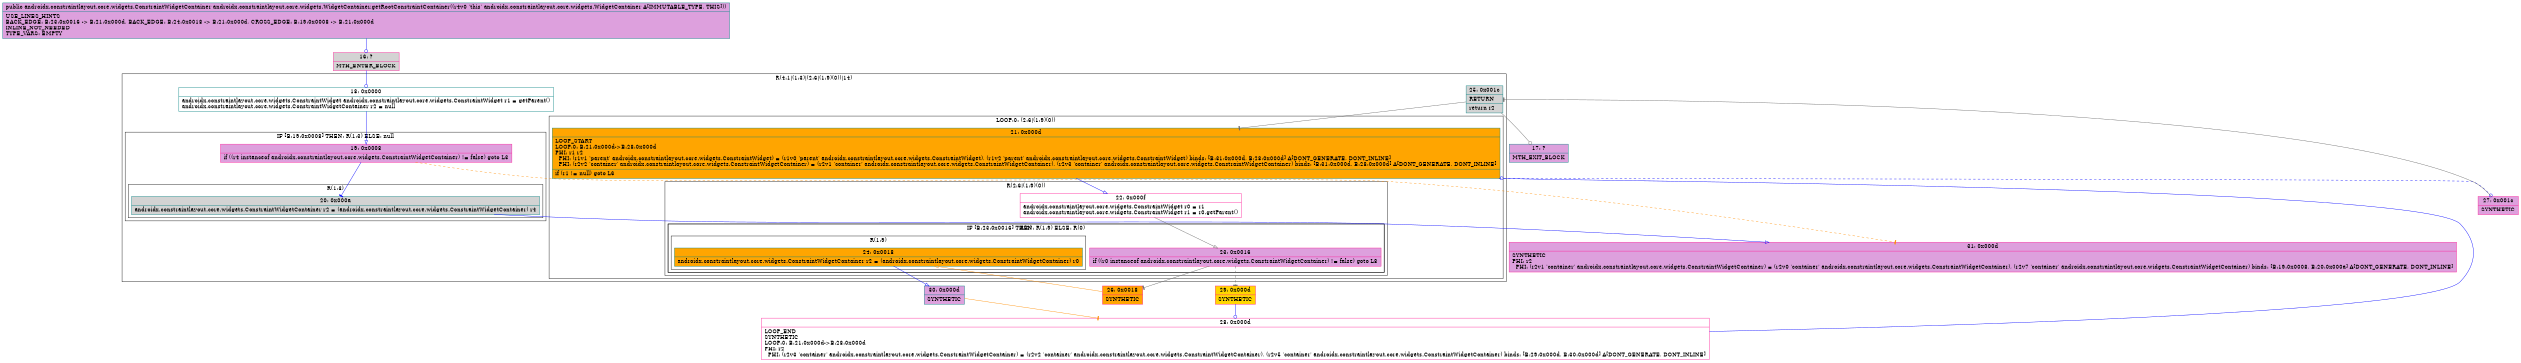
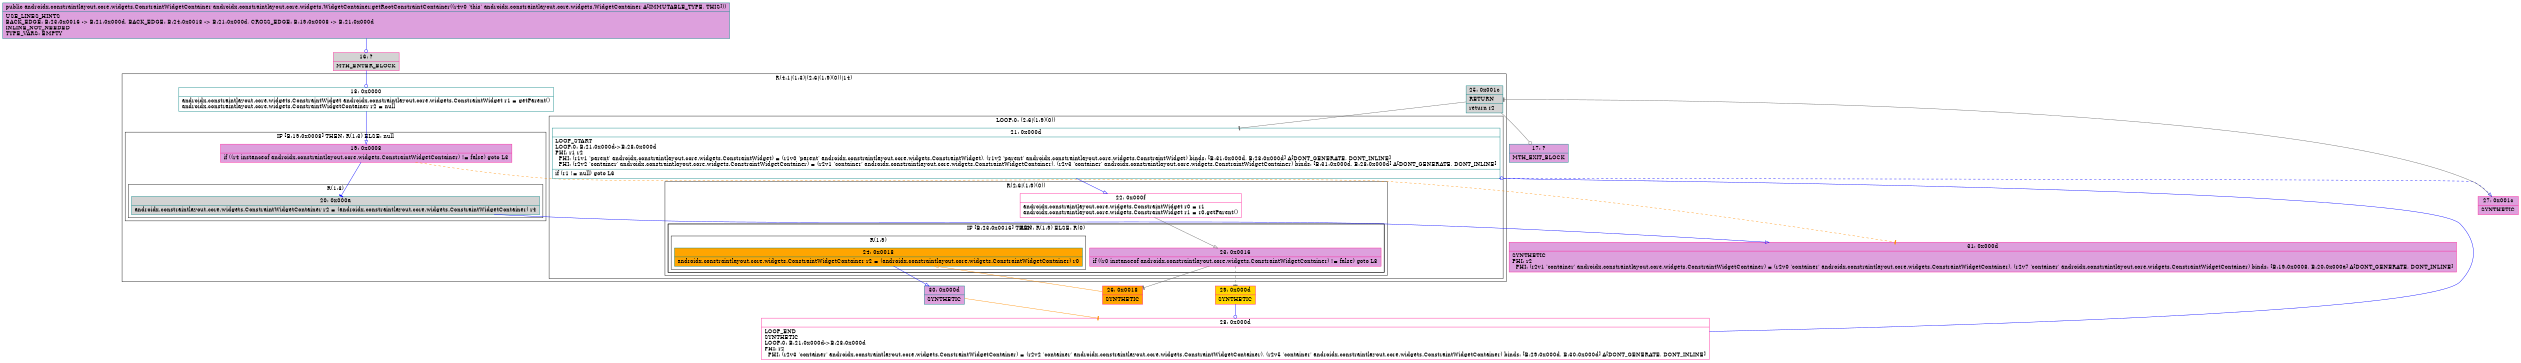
  digraph {
    node [color=deeppink fillcolor=plum shape=record style=filled]
    edge [arrowhead=tee color=blue]
    n1 [color=teal fillcolor=lightgrey label="{20\:\ 0x000a|androidx.constraintlayout.core.widgets.ConstraintWidgetContainer r2 = (androidx.constraintlayout.core.widgets.ConstraintWidgetContainer) r4\l}"]
    n2 [label="{19\:\ 0x0008|if ((r4 instanceof androidx.constraintlayout.core.widgets.ConstraintWidgetContainer) != false) goto L3\l}"]
    n3 [color=teal fillcolor=orange label="{24\:\ 0x0018|androidx.constraintlayout.core.widgets.ConstraintWidgetContainer r2 = (androidx.constraintlayout.core.widgets.ConstraintWidgetContainer) r0\l}"]
    n4 [label="{23\:\ 0x0016|if ((r0 instanceof androidx.constraintlayout.core.widgets.ConstraintWidgetContainer) != false) goto L8\l}"]
    n5 [fillcolor=white label="{22\:\ 0x000f|androidx.constraintlayout.core.widgets.ConstraintWidget r0 = r1\landroidx.constraintlayout.core.widgets.ConstraintWidget r1 = r0.getParent()\l}"]
-   n6 [color=teal fillcolor=orange label="{21\:\ 0x000d|LOOP_START\lLOOP:0: B:21:0x000d\-\>B:28:0x000d\lPHI: r1 r2 \l  PHI: (r1v1 'parent' androidx.constraintlayout.core.widgets.ConstraintWidget) = (r1v0 'parent' androidx.constraintlayout.core.widgets.ConstraintWidget), (r1v2 'parent' androidx.constraintlayout.core.widgets.ConstraintWidget) binds: [B:31:0x000d, B:28:0x000d] A[DONT_GENERATE, DONT_INLINE]\l  PHI: (r2v2 'container' androidx.constraintlayout.core.widgets.ConstraintWidgetContainer) = (r2v1 'container' androidx.constraintlayout.core.widgets.ConstraintWidgetContainer), (r2v3 'container' androidx.constraintlayout.core.widgets.ConstraintWidgetContainer) binds: [B:31:0x000d, B:28:0x000d] A[DONT_GENERATE, DONT_INLINE]\l|if (r1 != null) goto L6\l}"]
+   n6 [color=teal fillcolor=white label="{21\:\ 0x000d|LOOP_START\lLOOP:0: B:21:0x000d\-\>B:28:0x000d\lPHI: r1 r2 \l  PHI: (r1v1 'parent' androidx.constraintlayout.core.widgets.ConstraintWidget) = (r1v0 'parent' androidx.constraintlayout.core.widgets.ConstraintWidget), (r1v2 'parent' androidx.constraintlayout.core.widgets.ConstraintWidget) binds: [B:31:0x000d, B:28:0x000d] A[DONT_GENERATE, DONT_INLINE]\l  PHI: (r2v2 'container' androidx.constraintlayout.core.widgets.ConstraintWidgetContainer) = (r2v1 'container' androidx.constraintlayout.core.widgets.ConstraintWidgetContainer), (r2v3 'container' androidx.constraintlayout.core.widgets.ConstraintWidgetContainer) binds: [B:31:0x000d, B:28:0x000d] A[DONT_GENERATE, DONT_INLINE]\l|if (r1 != null) goto L6\l}"]
    n7 [color=teal fillcolor=white label="{18\:\ 0x0000|androidx.constraintlayout.core.widgets.ConstraintWidget androidx.constraintlayout.core.widgets.ConstraintWidget r1 = getParent()\landroidx.constraintlayout.core.widgets.ConstraintWidgetContainer r2 = null\l}"]
    n8 [color=teal fillcolor=lightgrey label="{25\:\ 0x001c|RETURN\l|return r2\l}"]
    n9 [label="{31\:\ 0x000d|SYNTHETIC\lPHI: r2 \l  PHI: (r2v1 'container' androidx.constraintlayout.core.widgets.ConstraintWidgetContainer) = (r2v0 'container' androidx.constraintlayout.core.widgets.ConstraintWidgetContainer), (r2v7 'container' androidx.constraintlayout.core.widgets.ConstraintWidgetContainer) binds: [B:19:0x0008, B:20:0x000a] A[DONT_GENERATE, DONT_INLINE]\l}"]
    n10 [color=teal label="{30\:\ 0x000d|SYNTHETIC\l}"]
    n11 [fillcolor=orange label="{26\:\ 0x0018|SYNTHETIC\l}"]
    n12 [fillcolor=gold label="{29\:\ 0x000d|SYNTHETIC\l}"]
    n13 [label="{27\:\ 0x001c|SYNTHETIC\l}"]
    n14 [color=teal label="{17\:\ ?|MTH_EXIT_BLOCK\l}"]
    n15 [fillcolor=white label="{28\:\ 0x000d|LOOP_END\lSYNTHETIC\lLOOP:0: B:21:0x000d\-\>B:28:0x000d\lPHI: r2 \l  PHI: (r2v3 'container' androidx.constraintlayout.core.widgets.ConstraintWidgetContainer) = (r2v2 'container' androidx.constraintlayout.core.widgets.ConstraintWidgetContainer), (r2v5 'container' androidx.constraintlayout.core.widgets.ConstraintWidgetContainer) binds: [B:29:0x000d, B:30:0x000d] A[DONT_GENERATE, DONT_INLINE]\l}"]
    n16 [fillcolor=lightgrey label="{16\:\ ?|MTH_ENTER_BLOCK\l}"]
    n17 [color=teal label="{public androidx.constraintlayout.core.widgets.ConstraintWidgetContainer androidx.constraintlayout.core.widgets.WidgetContainer.getRootConstraintContainer((r4v0 'this' androidx.constraintlayout.core.widgets.WidgetContainer A[IMMUTABLE_TYPE, THIS]))  | USE_LINES_HINTS\lBACK_EDGE: B:23:0x0016 \-\> B:21:0x000d, BACK_EDGE: B:24:0x0018 \-\> B:21:0x000d, CROSS_EDGE: B:19:0x0008 \-\> B:21:0x000d\lINLINE_NOT_NEEDED\lTYPE_VARS: EMPTY\l}"]
    subgraph cluster_1 {
      label="R(4:1|(1:3)|(2:6|(1:9)(0))|14)"
      n7
      n8
      subgraph cluster_2 {
        label="IF [B:19:0x0008] THEN: R(1:3) ELSE: null"
        n2
        subgraph cluster_3 {
          label="R(1:3)"
          n1
        }
      }
      subgraph cluster_4 {
        label="LOOP:0: (2:6|(1:9)(0))"
        n6
        subgraph cluster_5 {
          label="R(2:6|(1:9)(0))"
          n5
          subgraph cluster_6 {
            label="IF [B:23:0x0016] THEN: R(1:9) ELSE: R(0)"
            n4
            subgraph cluster_7 {
              label="R(1:9)"
              n3
            }
            subgraph cluster_8 {
              label="R(0)"
            }
          }
        }
      }
    }
    n1 -> n9 [arrowhead=onormal]
    n2 -> n1
    n2 -> n9 [color=darkorange style=dashed]
    n3 -> n10 [arrowhead=onormal]
    n4 -> n11 [color=gray40]
    n4 -> n12 [color=gray40 style=dashed]
    n5 -> n4 [arrowhead=onormal color=gray40]
    n6 -> n5 [arrowhead=onormal]
-   n6 -> n13 [arrowhead=odot style=dashed]
+   n6 -> n13 [arrowhead=onormal style=dashed]
    n7 -> n2 [arrowhead=onormal]
    n8 -> n6 [color=gray40]
    n8 -> n14 [arrowhead=odot color=gray40]
    n10 -> n15 [color=darkorange]
    n11 -> n3 [arrowhead=onormal color=darkorange]
    n12 -> n15 [arrowhead=odot]
    n13 -> n8 [color=gray40]
    n15 -> n6 [arrowhead=odot]
    n16 -> n7 [arrowhead=odot]
    n17 -> n16 [arrowhead=odot]
  }
